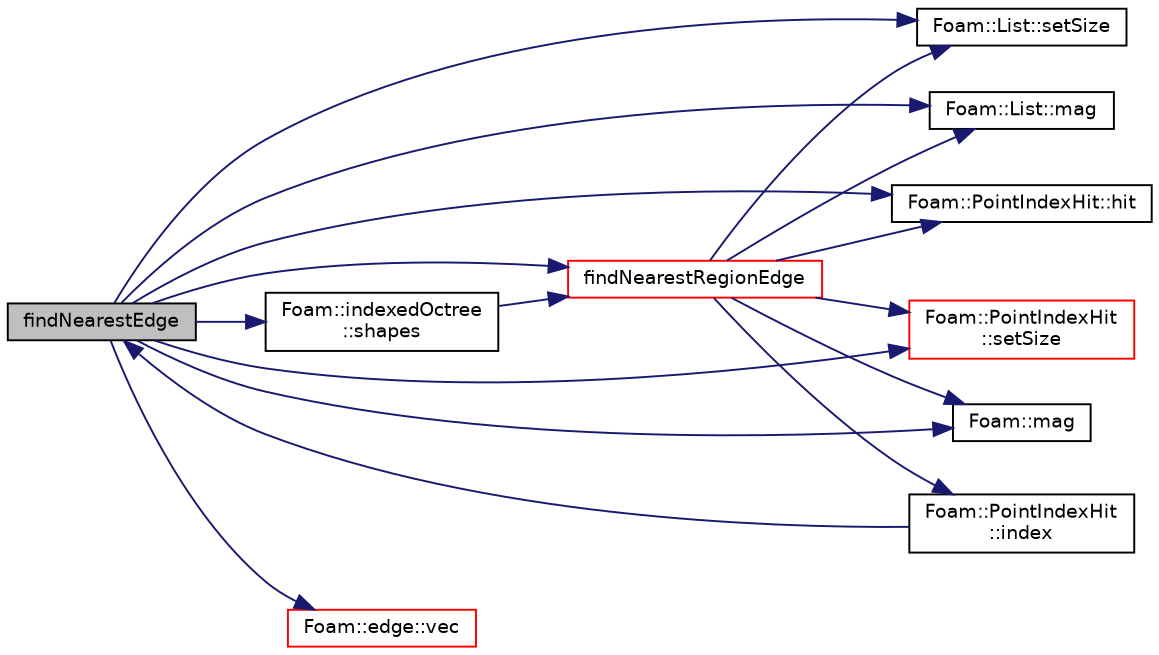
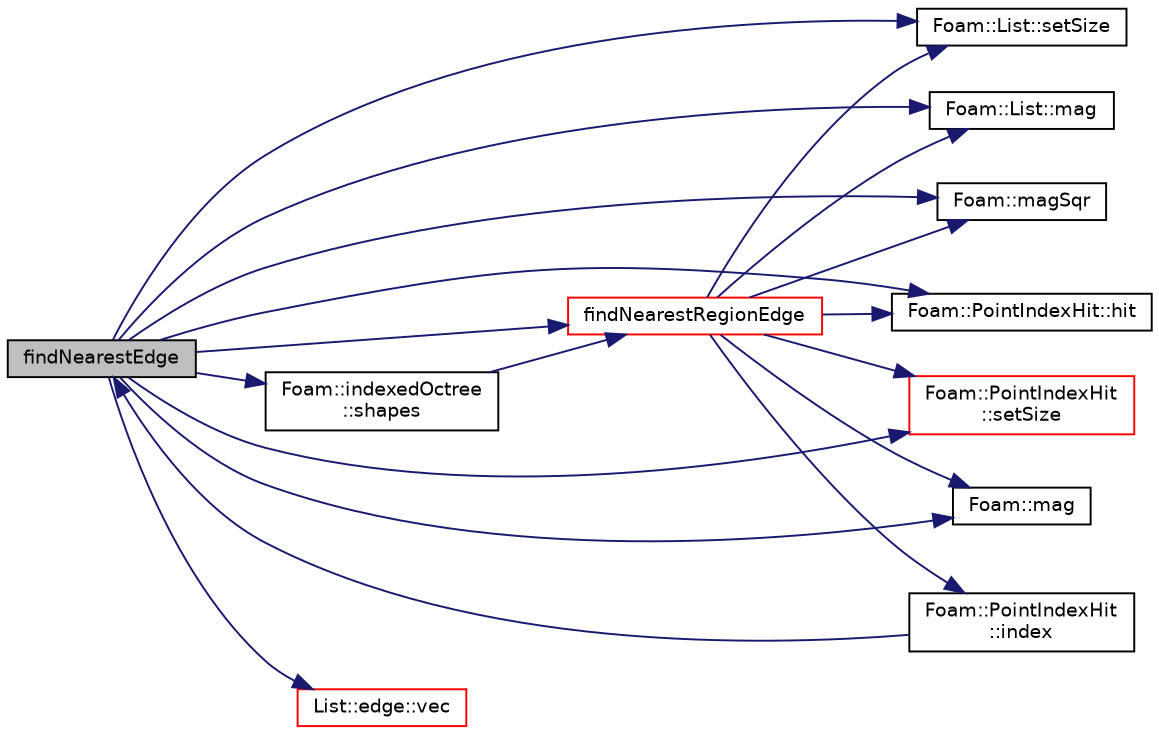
  digraph {
    rankdir=LR
    node [color=black fontname=Helvetica fontsize=10 shape=record]
    edge [color=midnightblue fontname=Helvetica fontsize=10 labelfontname=Helvetica labelfontsize=10 style=solid]
    n1 [fillcolor=grey75 fontcolor=black height=0.2 label=findNearestEdge style=filled width=0.4]
    n2 [color=red height=0.2 label=findNearestRegionEdge width=0.4]
    n3 [height=0.2 label="Foam::List::setSize" width=0.4]
    n4 [height=0.2 label="Foam::List::mag" width=0.4]
+   n5 [height=0.2 label="Foam::magSqr" width=0.4]
    n6 [height=0.2 label="Foam::PointIndexHit::hit" width=0.4]
    n7 [height=0.2 label="Foam::indexedOctree\l::shapes" width=0.4]
    n8 [color=red height=0.2 label="Foam::PointIndexHit\l::setSize" width=0.4]
    n9 [height=0.2 label="Foam::mag" width=0.4]
-   n10 [color=red height=0.2 label="Foam::edge::vec" width=0.4]
+   n10 [color=red height=0.2 label="List::edge::vec" width=0.4]
    n11 [height=0.2 label="Foam::PointIndexHit\l::index" width=0.4]
    n1 -> n2
    n1 -> n3
    n1 -> n4
+   n1 -> n5
    n1 -> n6
    n1 -> n7
    n1 -> n8
    n1 -> n9
    n1 -> n10
    n2 -> n3
    n2 -> n4
+   n2 -> n5
    n2 -> n6
    n2 -> n8
    n2 -> n9
    n2 -> n11
    n7 -> n2
    n11 -> n1
  }
